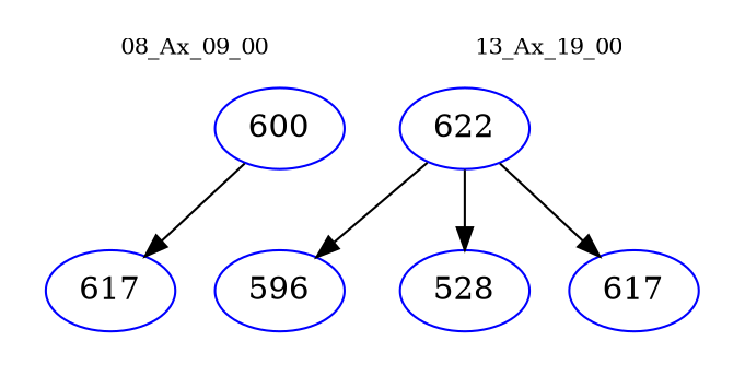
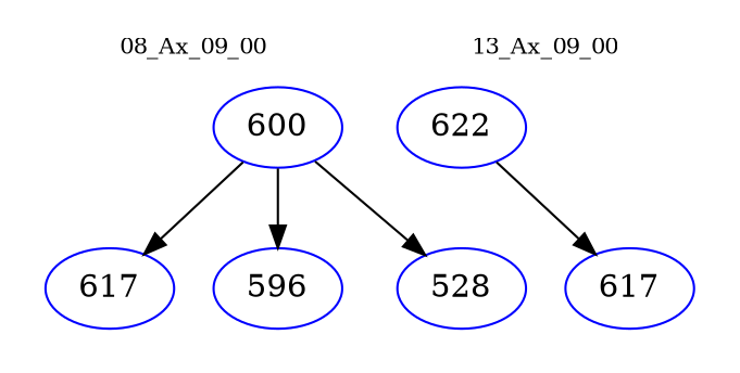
  digraph {
    node [color=blue]
    edge [color=black]
    n1 [label=600]
    n2 [label=596]
    n3 [label=617]
    n4 [label=622]
    n5 [label=617]
    n6 [label=528]
    subgraph cluster_1 {
      color=white
      fontsize=10
      label="08_Ax_09_00"
      n1
      n2
      n3
    }
    subgraph cluster_2 {
      color=white
      fontsize=10
-     label="13_Ax_19_00"
+     label="13_Ax_09_00"
      n4
      n5
      n6
    }
-   n4 -> n2
+   n1 -> n2
    n1 -> n3
    n4 -> n5
-   n4 -> n6
+   n1 -> n6
  }
